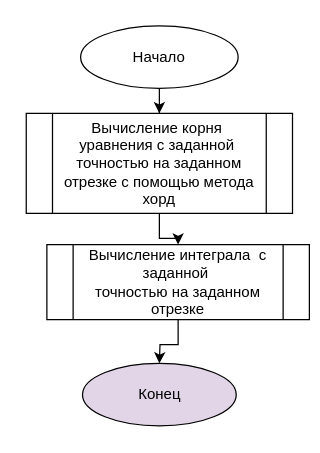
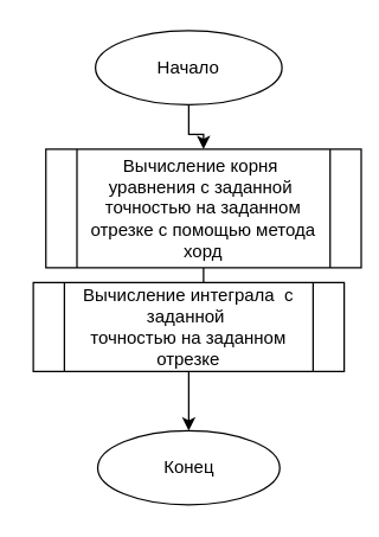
  <mxCell id="0" />
  <mxCell id="1" parent="0" />
  <mxCell id="2" value="" style="edgeStyle=orthogonalEdgeStyle;rounded=0;orthogonalLoop=1;jettySize=auto;html=1;" parent="1" source="3" target="5" edge="1"><mxGeometry relative="1" as="geometry" /></mxCell>
  <mxCell id="3" value="Начало" style="ellipse;whiteSpace=wrap;html=1;" parent="1" vertex="1"><mxGeometry x="64" y="20" width="126" height="50" as="geometry" /></mxCell>
  <mxCell id="4" value="" style="edgeStyle=orthogonalEdgeStyle;rounded=0;orthogonalLoop=1;jettySize=auto;html=1;" parent="1" source="5" target="7" edge="1"><mxGeometry relative="1" as="geometry" /></mxCell>
- <mxCell id="5" value="&lt;span style=&quot;text-align: left&quot;&gt;Вычисление корня&amp;nbsp;&lt;/span&gt;&lt;br style=&quot;text-align: left&quot;&gt;&lt;span style=&quot;text-align: left&quot;&gt;уравнения с заданной&amp;nbsp;&lt;/span&gt;&lt;br style=&quot;text-align: left&quot;&gt;&lt;span style=&quot;text-align: left&quot;&gt;точностью на заданном отрезке с помощью метода хорд&lt;/span&gt;" style="shape=process;whiteSpace=wrap;html=1;backgroundOutline=1;" parent="1" vertex="1"><mxGeometry x="20.5" y="90" width="213" height="80" as="geometry" /></mxCell>
+ <mxCell id="5" value="&lt;span style=&quot;text-align: left&quot;&gt;Вычисление корня&amp;nbsp;&lt;/span&gt;&lt;br style=&quot;text-align: left&quot;&gt;&lt;span style=&quot;text-align: left&quot;&gt;уравнения с заданной&amp;nbsp;&lt;/span&gt;&lt;br style=&quot;text-align: left&quot;&gt;&lt;span style=&quot;text-align: left&quot;&gt;точностью на заданном отрезке с помощью метода хорд&lt;/span&gt;" style="shape=process;whiteSpace=wrap;html=1;backgroundOutline=1;" parent="1" vertex="1"><mxGeometry x="30.5" y="100" width="213" height="80" as="geometry" /></mxCell>
  <mxCell id="6" value="" style="edgeStyle=orthogonalEdgeStyle;rounded=0;orthogonalLoop=1;jettySize=auto;html=1;" parent="1" source="7" edge="1"><mxGeometry relative="1" as="geometry"><mxPoint x="127" y="290" as="targetPoint" /></mxGeometry></mxCell>
- <mxCell id="7" value="&lt;span style=&quot;text-align: left&quot;&gt;Вычисление интеграла&amp;nbsp;&amp;nbsp;с заданной&amp;nbsp;&lt;/span&gt;&lt;br style=&quot;text-align: left&quot;&gt;&lt;span style=&quot;text-align: left&quot;&gt;точностью на заданном отрезке&lt;/span&gt;" style="shape=process;whiteSpace=wrap;html=1;backgroundOutline=1;" parent="1" vertex="1"><mxGeometry x="37" y="195" width="210" height="60" as="geometry" /></mxCell>
- <mxCell id="8" value="Конец" style="ellipse;whiteSpace=wrap;html=1;fillColor=#e1d5e7;" parent="1" vertex="1"><mxGeometry x="65.5" y="290" width="123" height="50" as="geometry" /></mxCell>
+ <mxCell id="7" value="&lt;span style=&quot;text-align: left&quot;&gt;Вычисление интеграла&amp;nbsp;&amp;nbsp;с заданной&amp;nbsp;&lt;/span&gt;&lt;br style=&quot;text-align: left&quot;&gt;&lt;span style=&quot;text-align: left&quot;&gt;точностью на заданном отрезке&lt;/span&gt;" style="shape=process;whiteSpace=wrap;html=1;backgroundOutline=1;" parent="1" vertex="1"><mxGeometry x="22" y="190" width="210" height="60" as="geometry" /></mxCell>
+ <mxCell id="8" value="Конец" style="ellipse;whiteSpace=wrap;html=1;" parent="1" vertex="1"><mxGeometry x="65.5" y="290" width="123" height="50" as="geometry" /></mxCell>
